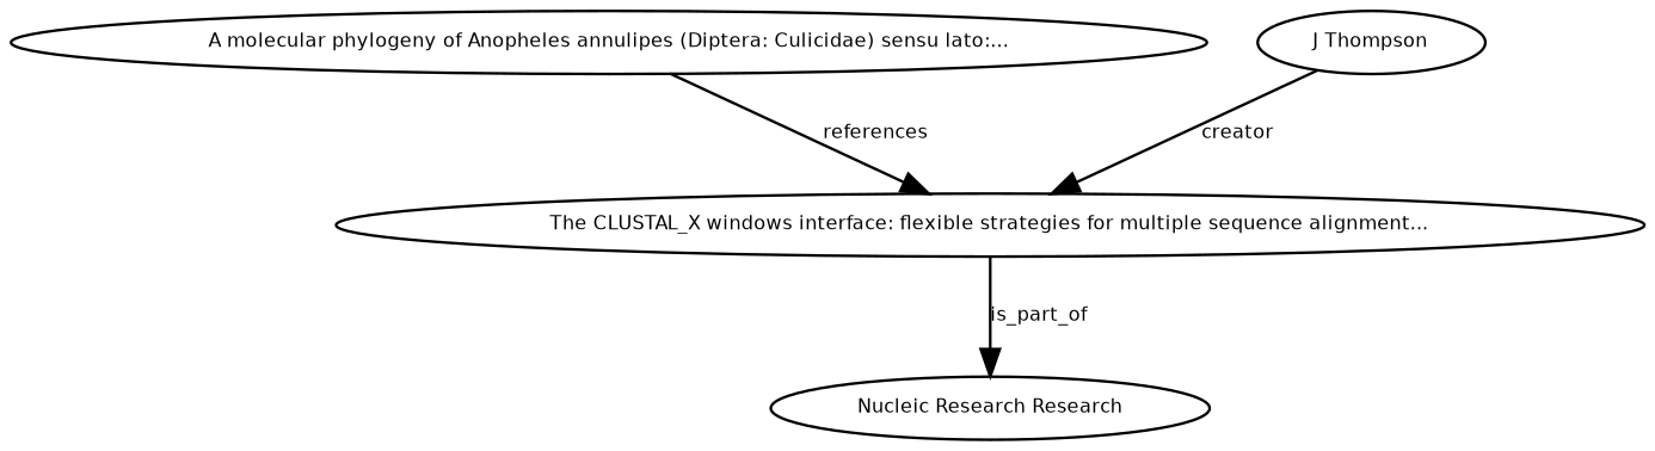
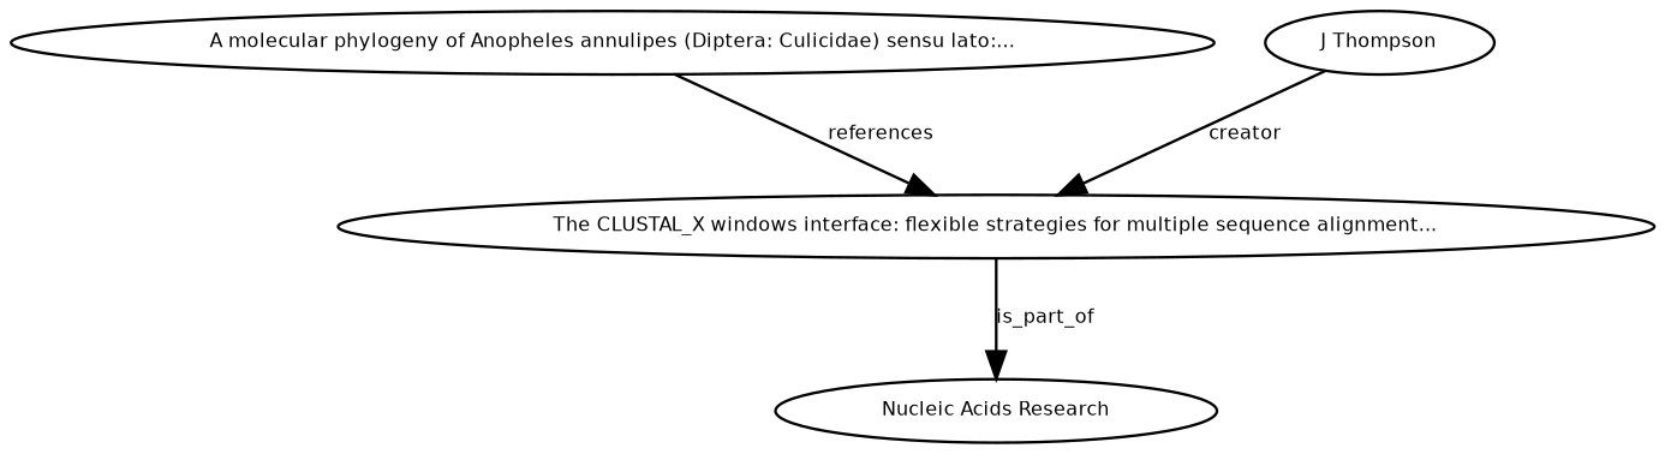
  digraph {
    node [fontname=Helvetica fontsize=7]
    edge [fontname=Helvetica fontsize=7]
    n1 [height=0.27433100247 label="The CLUSTAL_X windows interface: flexible strategies for multiple sequence alignment..." width=0.27433100247]
-   n2 [height=0.27433100247 label="Nucleic Research Research" width=0.27433100247]
+   n2 [height=0.27433100247 label="Nucleic Acids Research" width=0.27433100247]
    n3 [height=0.27433100247 label="A molecular phylogeny of Anopheles annulipes (Diptera: Culicidae) sensu lato:..." width=0.27433100247]
    n4 [height=0.27433100247 label="J Thompson" width=0.27433100247]
    n1 -> n2 [label=is_part_of]
    n3 -> n1 [label=references]
    n4 -> n1 [label=creator]
  }
